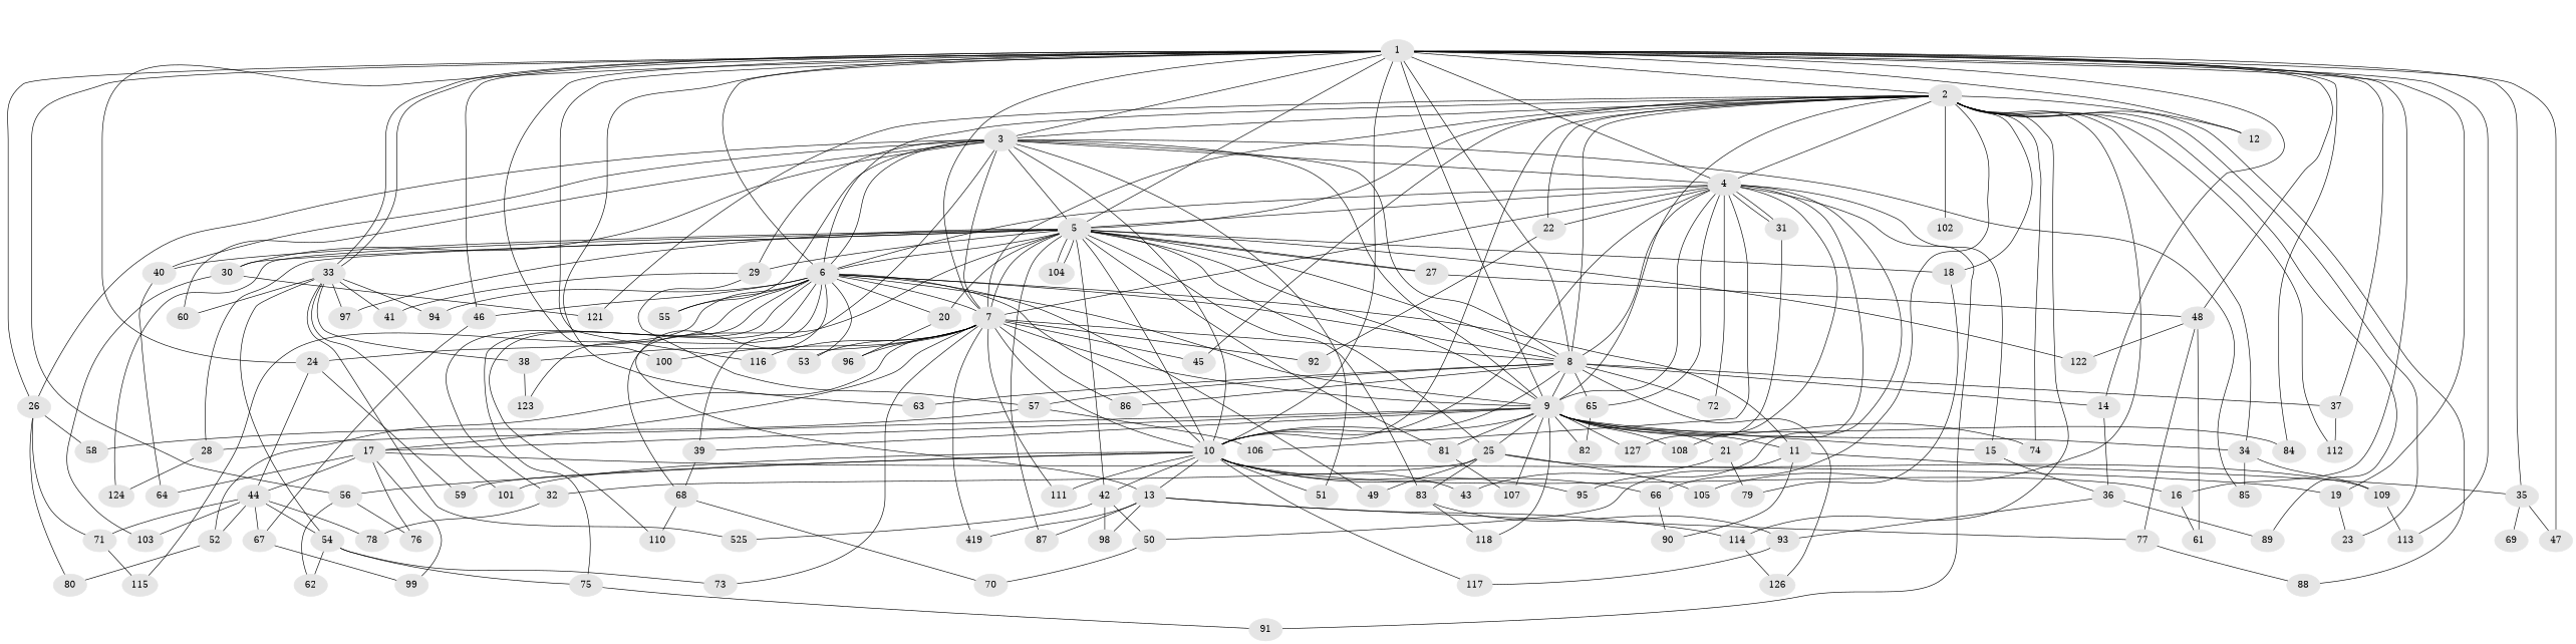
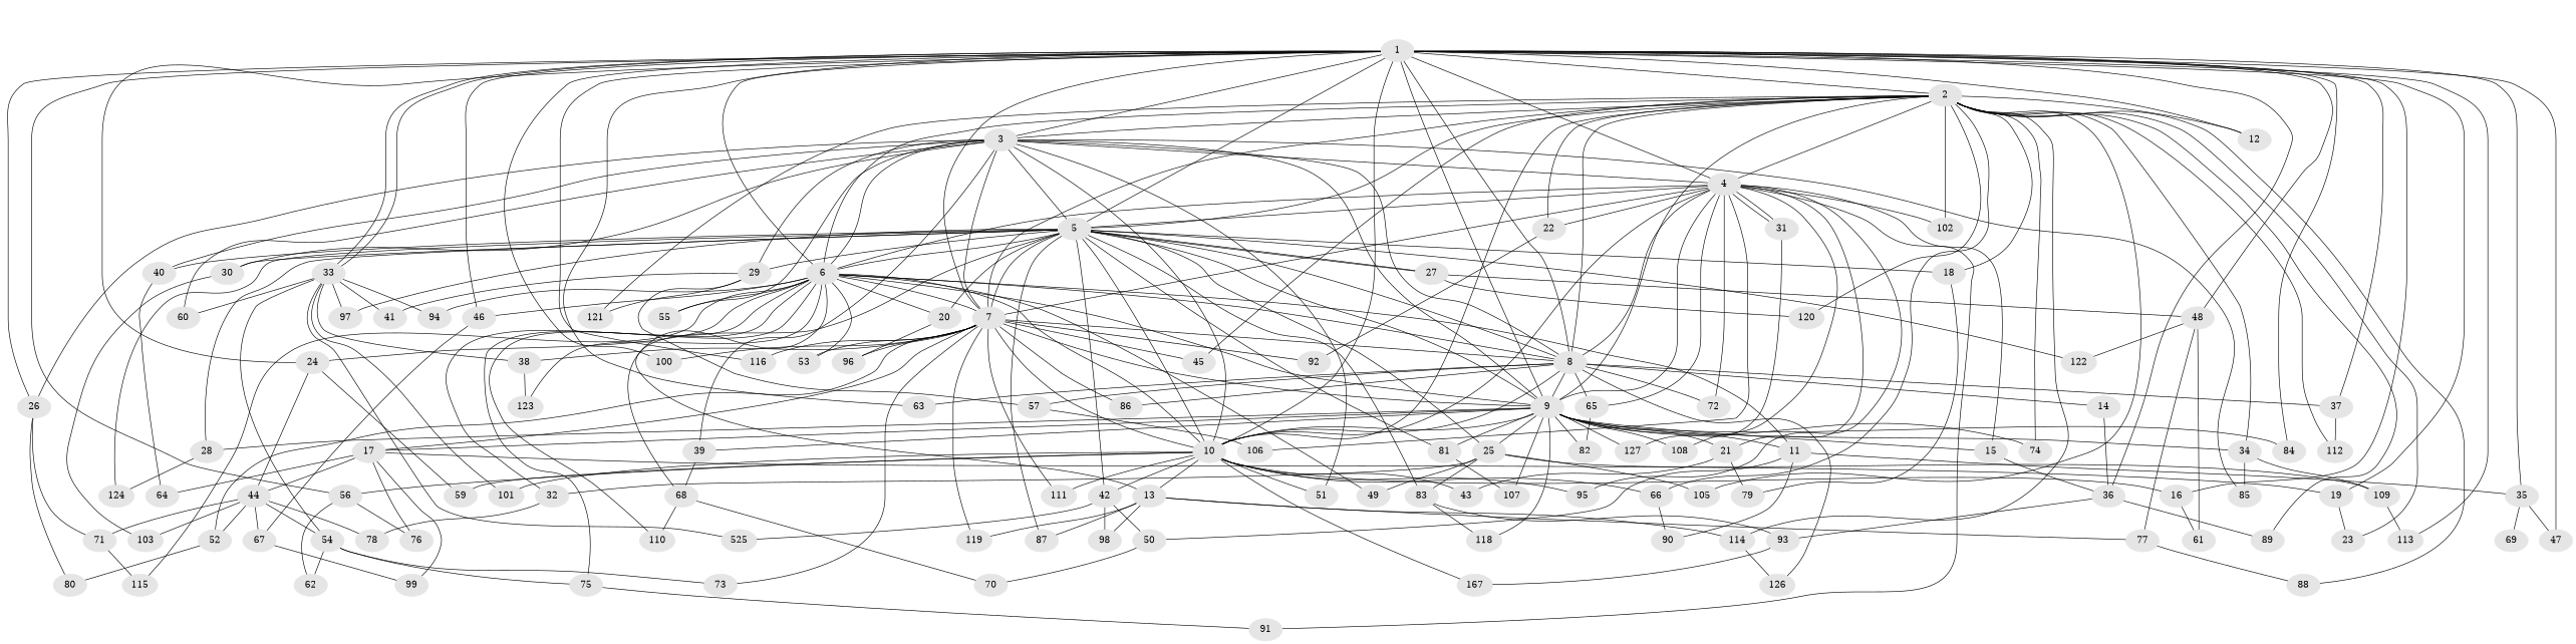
  graph {
    node [color=gray90 style=filled]
    1
    2
    3
    4
    5
    6
    7
    8
    9
    10
    12
    14
    16
    19
    24
    26
    33
    35
    37
    46
    47
    48
    56
    63
    84
    100
    113
    116
    18
    22
    23
    34
    45
    66
    74
    88
    89
    102
    105
    112
    114
+   120
    121
    29
    30
    39
    40
    51
    55
    60
    85
    15
    21
    31
    65
    72
    91
    95
    106
    108
    20
    25
    27
    28
    42
    68
    81
    83
    87
    97
-   104
    122
    124
    11
    13
    32
    49
    53
    75
    94
    110
    115
    123
    17
    38
    52
    73
    86
    92
    96
    111
-   119 [label=419]
+   119
    57
    126
    82
    107
    118
    127
    43
    59
    101
-   117
+   117 [label=167]
    36
    61
    44
-   58
    71
    80
    41
    54
    n111 [label=525]
    69
    67
    77
    76
    62
    79
    109
    90
    103
    64
    50
    98
    70
    93
    78
    99
    1 -- 2
    1 -- 3
    1 -- 4
    1 -- 5
    1 -- 6
    1 -- 7
    1 -- 8
    1 -- 9
    1 -- 10
    1 -- 12
-   1 -- 14
+   1 -- 36
    1 -- 16
    1 -- 19
    1 -- 24
    1 -- 26
    1 -- 33
    1 -- 33
    1 -- 35
    1 -- 37
    1 -- 46
    1 -- 47
    1 -- 48
    1 -- 56
    1 -- 63
    1 -- 84
    1 -- 100
    1 -- 113
    1 -- 116
    2 -- 3
    2 -- 4
    2 -- 5
    2 -- 6
    2 -- 7
    2 -- 8
    2 -- 9
    2 -- 10
    2 -- 12
    2 -- 18
    2 -- 22
    2 -- 23
    2 -- 34
    2 -- 45
    2 -- 66
    2 -- 74
    2 -- 88
    2 -- 89
    2 -- 102
    2 -- 105
    2 -- 112
    2 -- 114
+   2 -- 120
    2 -- 121
    3 -- 4
    3 -- 5
    3 -- 6
    3 -- 7
    3 -- 8
    3 -- 9
    3 -- 10
    3 -- 26
    3 -- 29
    3 -- 30
    3 -- 39
    3 -- 40
    3 -- 51
    3 -- 55
    3 -- 60
    3 -- 85
    4 -- 5
    4 -- 6
    4 -- 7
    4 -- 8
    4 -- 9
    4 -- 10
    4 -- 22
+   4 -- 102
    4 -- 15
    4 -- 21
    4 -- 31
    4 -- 31
    4 -- 65
    4 -- 72
    4 -- 91
    4 -- 95
    4 -- 106
    4 -- 108
    5 -- 6
    5 -- 7
    5 -- 8
    5 -- 9
    5 -- 10
    5 -- 18
    5 -- 29
    5 -- 30
    5 -- 40
    5 -- 20
    5 -- 25
    5 -- 27
    5 -- 27
    5 -- 28
    5 -- 42
    5 -- 68
    5 -- 81
    5 -- 83
    5 -- 87
    5 -- 97
-   5 -- 104
-   5 -- 104
    5 -- 122
    5 -- 124
    6 -- 7
    6 -- 8
    6 -- 9
    6 -- 10
    6 -- 24
    6 -- 46
    6 -- 55
    6 -- 20
    6 -- 11
    6 -- 13
    6 -- 32
    6 -- 49
    6 -- 53
    6 -- 75
    6 -- 94
    6 -- 110
    6 -- 115
    6 -- 123
    7 -- 8
    7 -- 9
    7 -- 10
    7 -- 100
    7 -- 116
    7 -- 45
    7 -- 53
    7 -- 17
    7 -- 38
    7 -- 52
    7 -- 73
    7 -- 86
    7 -- 92
    7 -- 96
    7 -- 111
    7 -- 119
    8 -- 9
    8 -- 10
    8 -- 14
    8 -- 37
    8 -- 63
    8 -- 65
    8 -- 72
    8 -- 86
    8 -- 57
    8 -- 126
    9 -- 10
    9 -- 84
    9 -- 34
    9 -- 74
    9 -- 39
    9 -- 15
    9 -- 21
    9 -- 108
    9 -- 25
    9 -- 28
    9 -- 81
    9 -- 11
    9 -- 17
    9 -- 82
    9 -- 107
    9 -- 118
    9 -- 127
    10 -- 16
    10 -- 56
    10 -- 66
    10 -- 51
    10 -- 95
    10 -- 42
    10 -- 13
    10 -- 111
    10 -- 43
    10 -- 59
    10 -- 101
    10 -- 117
    14 -- 36
    16 -- 61
    19 -- 23
    24 -- 59
    24 -- 44
-   26 -- 58
    26 -- 71
    26 -- 80
    33 -- 60
    33 -- 97
    33 -- 94
    33 -- 38
    33 -- 101
    33 -- 41
    33 -- 54
    33 -- n111
    35 -- 47
    35 -- 69
    37 -- 112
    46 -- 67
    48 -- 122
    48 -- 61
    48 -- 77
    56 -- 76
    56 -- 62
    18 -- 79
    22 -- 92
    34 -- 85
    34 -- 109
    66 -- 90
    114 -- 126
-   30 -- 121
+   29 -- 121
    29 -- 57
    29 -- 41
    30 -- 103
    39 -- 68
    40 -- 64
    15 -- 36
    21 -- 43
    21 -- 79
    31 -- 127
    65 -- 82
    20 -- 96
    25 -- 105
    25 -- 83
    25 -- 32
    25 -- 49
    25 -- 109
    27 -- 48
+   27 -- 120
    28 -- 124
    42 -- n111
    42 -- 50
    42 -- 98
    68 -- 110
    68 -- 70
    81 -- 107
    83 -- 118
    83 -- 93
    11 -- 35
    11 -- 90
    11 -- 50
    13 -- 114
    13 -- 87
    13 -- 119
    13 -- 77
    13 -- 98
    32 -- 78
    75 -- 91
    17 -- 19
    17 -- 44
    17 -- 76
    17 -- 64
    17 -- 99
    38 -- 123
    52 -- 80
    57 -- 106
-   57 -- 58
    36 -- 89
    36 -- 93
    44 -- 52
    44 -- 71
    44 -- 54
    44 -- 67
    44 -- 103
    44 -- 78
    71 -- 115
    54 -- 75
    54 -- 73
    54 -- 62
    67 -- 99
    77 -- 88
    109 -- 113
    50 -- 70
    93 -- 117
  }
